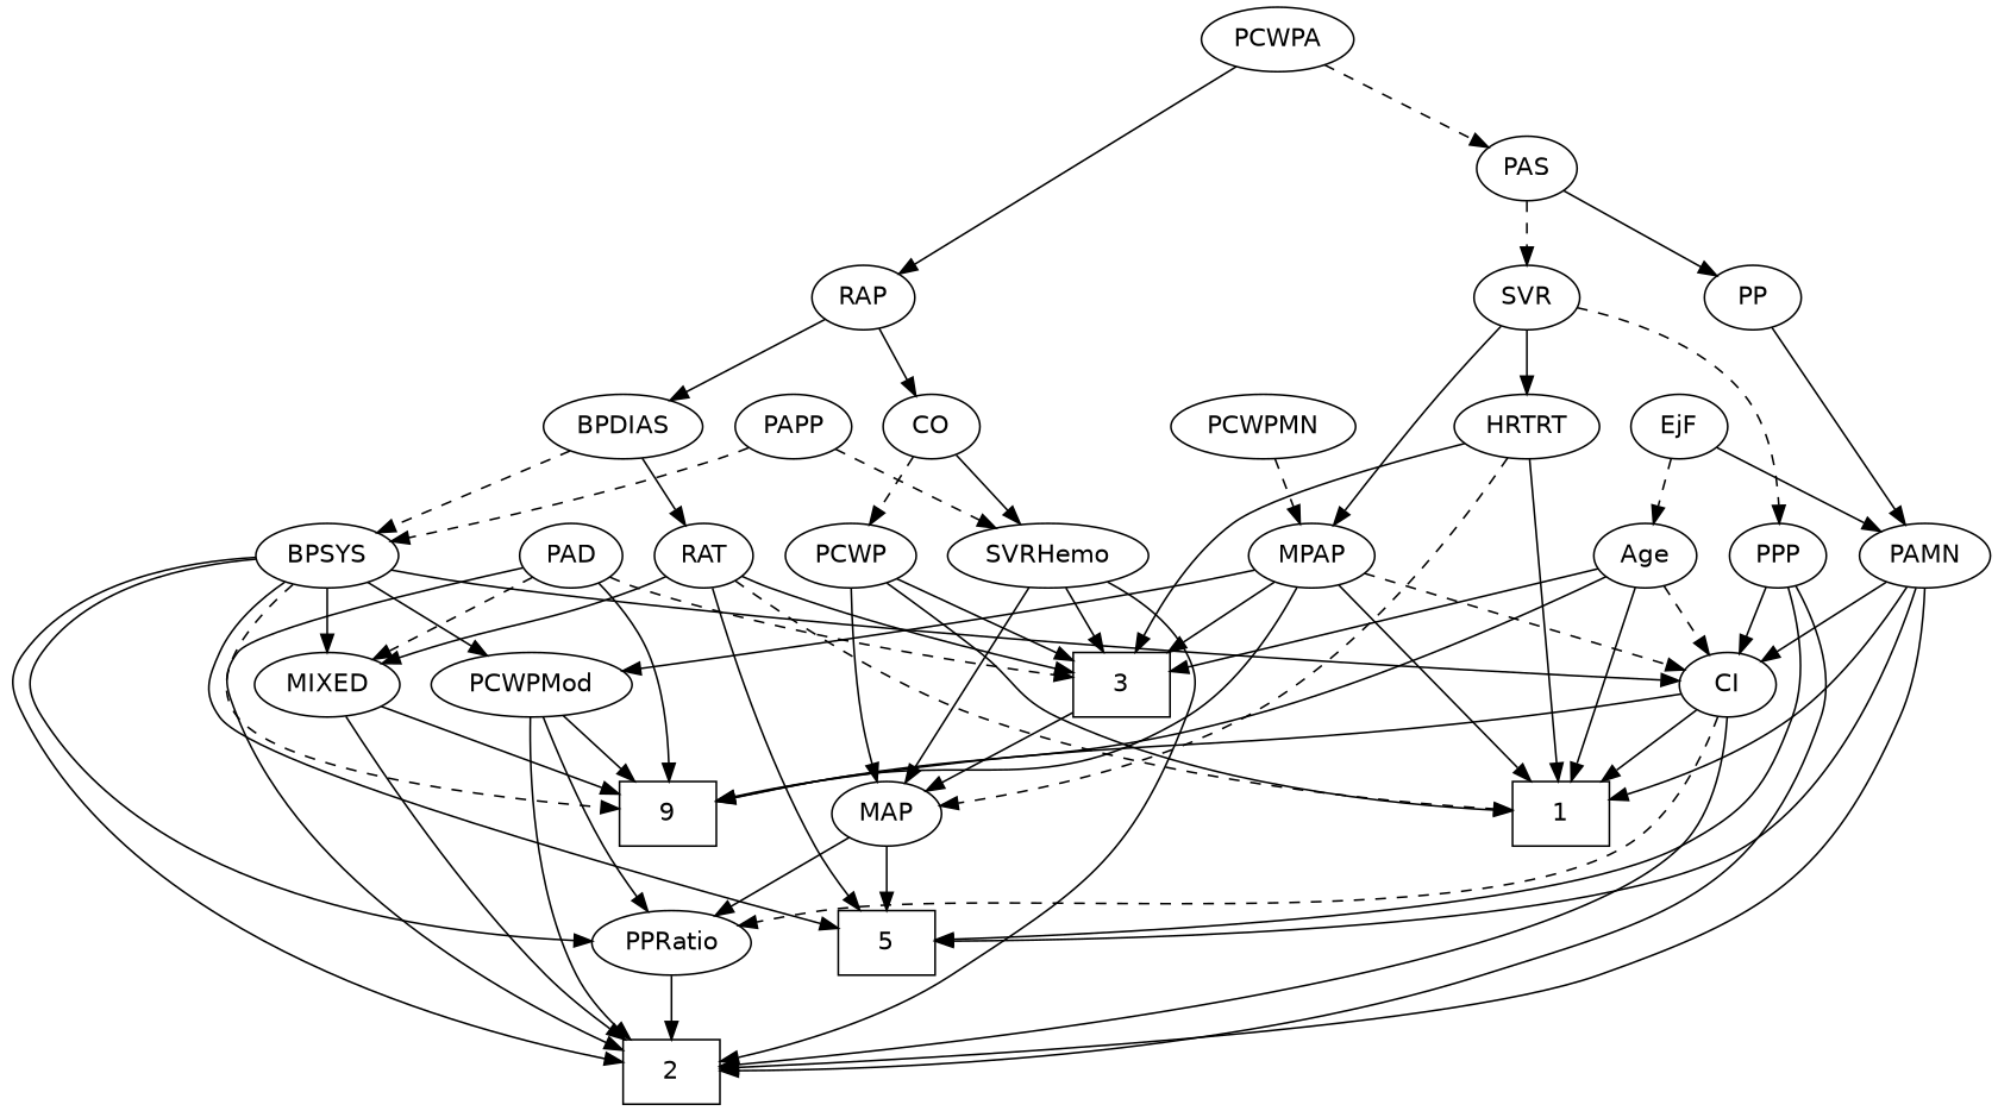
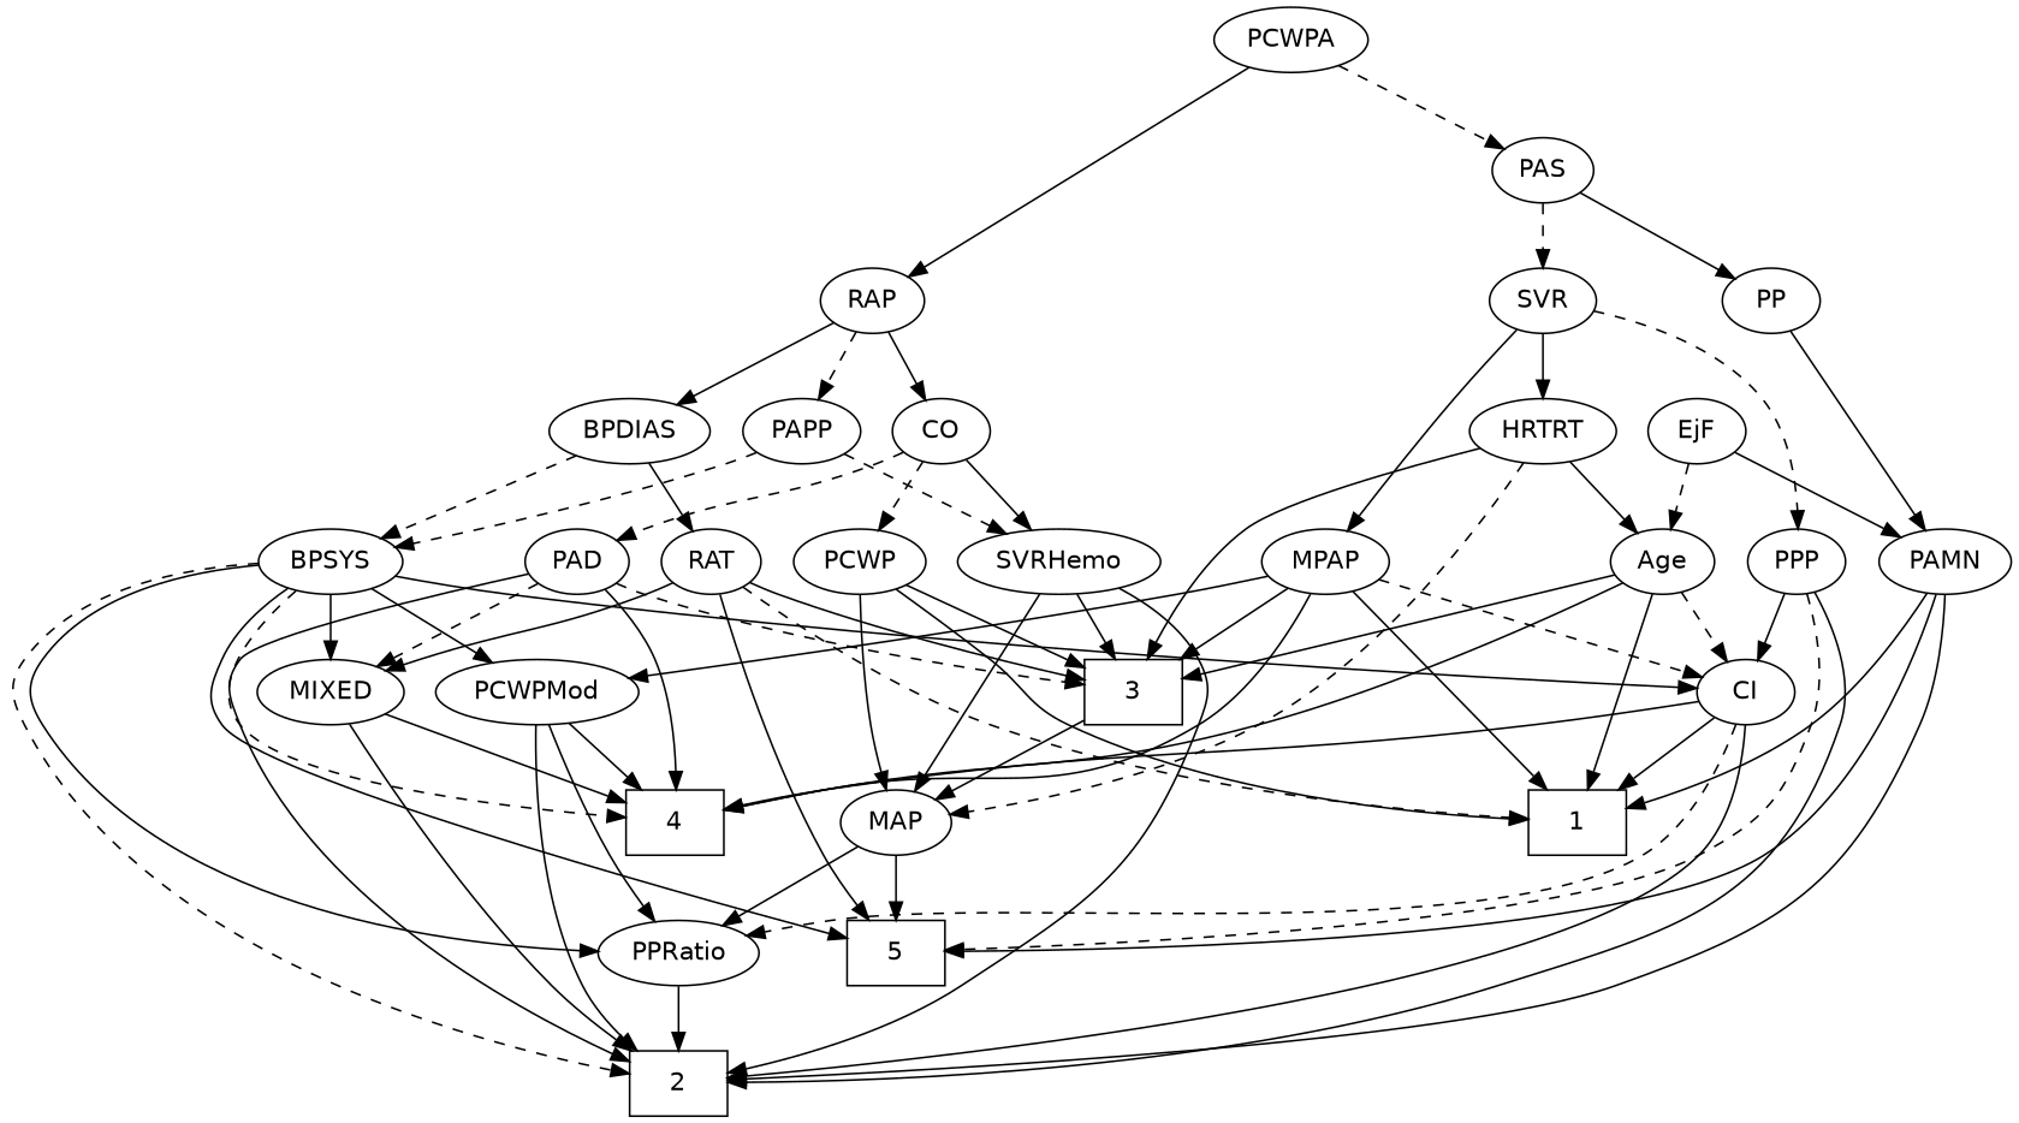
  strict digraph {
    fontname="DejaVu Sans"
    node [fontname="DejaVu Sans"]
    edge [fontname="DejaVu Sans" style=solid]
    1 [height=0.5 shape=box width=0.75]
    2 [height=0.5 shape=box width=0.75]
    3 [height=0.5 shape=box width=0.75]
    MAP [height=0.5 width=0.84854]
-   4 [height=0.5 shape=box width=0.75 label=9]
+   4 [height=0.5 shape=box width=0.75]
    5 [height=0.5 shape=box width=0.75]
    Age [height=0.5 width=0.75]
    CI [height=0.5 width=0.75]
    PPRatio [height=0.5 width=1.1013]
    EjF [height=0.5 width=0.75]
    PAMN [height=0.5 width=1.011]
    RAP [height=0.5 width=0.77632]
    CO [height=0.5 width=0.75]
    BPDIAS [height=0.5 width=1.1735]
    PAPP [height=0.5 width=0.88464]
    PAD [height=0.5 width=0.79437]
    SVRHemo [height=0.5 width=1.3902]
    PCWP [height=0.5 width=0.97491]
    BPSYS [height=0.5 width=1.0471]
    RAT [height=0.5 width=0.75827]
    MIXED [height=0.5 width=1.1193]
    PCWPMod [height=0.5 width=1.4443]
    MPAP [height=0.5 width=0.97491]
    PAS [height=0.5 width=0.75]
    SVR [height=0.5 width=0.77632]
    PP [height=0.5 width=0.75]
    PPP [height=0.5 width=0.75]
    HRTRT [height=0.5 width=1.1013]
-   PCWPMN [height=0.5 width=1.3902]
    PCWPA [height=0.5 width=1.1555]
    3 -> MAP
    MAP -> 5
    MAP -> PPRatio
    Age -> 1
    Age -> 3
    Age -> 4
    Age -> CI [style=dashed]
    CI -> 1
    CI -> 2
    CI -> 4
    CI -> PPRatio [style=dashed]
    PPRatio -> 2
    EjF -> Age [style=dashed]
    EjF -> PAMN
    PAMN -> 1
    PAMN -> 2
    PAMN -> 5
-   PAMN -> CI
    RAP -> CO
    RAP -> BPDIAS
+   RAP -> PAPP [style=dashed]
+   CO -> PAD [style=dashed]
    CO -> SVRHemo
    CO -> PCWP [style=dashed]
    BPDIAS -> BPSYS [style=dashed]
    BPDIAS -> RAT
    PAPP -> SVRHemo [style=dashed]
    PAPP -> BPSYS [style=dashed]
    PAD -> 2
    PAD -> 3 [style=dashed]
    PAD -> 4
    PAD -> MIXED [style=dashed]
    SVRHemo -> 2
    SVRHemo -> 3
    SVRHemo -> MAP
    PCWP -> 1
    PCWP -> 3
    PCWP -> MAP
-   BPSYS -> 2
+   BPSYS -> 2 [style=dashed]
    BPSYS -> 4 [style=dashed]
    BPSYS -> 5
    BPSYS -> CI
    BPSYS -> PPRatio
    BPSYS -> MIXED
    BPSYS -> PCWPMod
    RAT -> 1 [style=dashed]
    RAT -> 3
    RAT -> 5
    RAT -> MIXED
    MIXED -> 2
    MIXED -> 4
    PCWPMod -> 2
    PCWPMod -> 4
    PCWPMod -> PPRatio
    MPAP -> 1
    MPAP -> 3
    MPAP -> 4
    MPAP -> CI [style=dashed]
    MPAP -> PCWPMod
    PAS -> SVR [style=dashed]
    PAS -> PP
    SVR -> MPAP
    SVR -> PPP [style=dashed]
    SVR -> HRTRT
    PP -> PAMN
    PPP -> 2
-   PPP -> 5
+   PPP -> 5 [style=dashed]
    PPP -> CI
-   HRTRT -> 1
+   HRTRT -> Age
    HRTRT -> 3
    HRTRT -> MAP [style=dashed]
-   PCWPMN -> MPAP [style=dashed]
    PCWPA -> RAP
    PCWPA -> PAS [style=dashed]
  }
